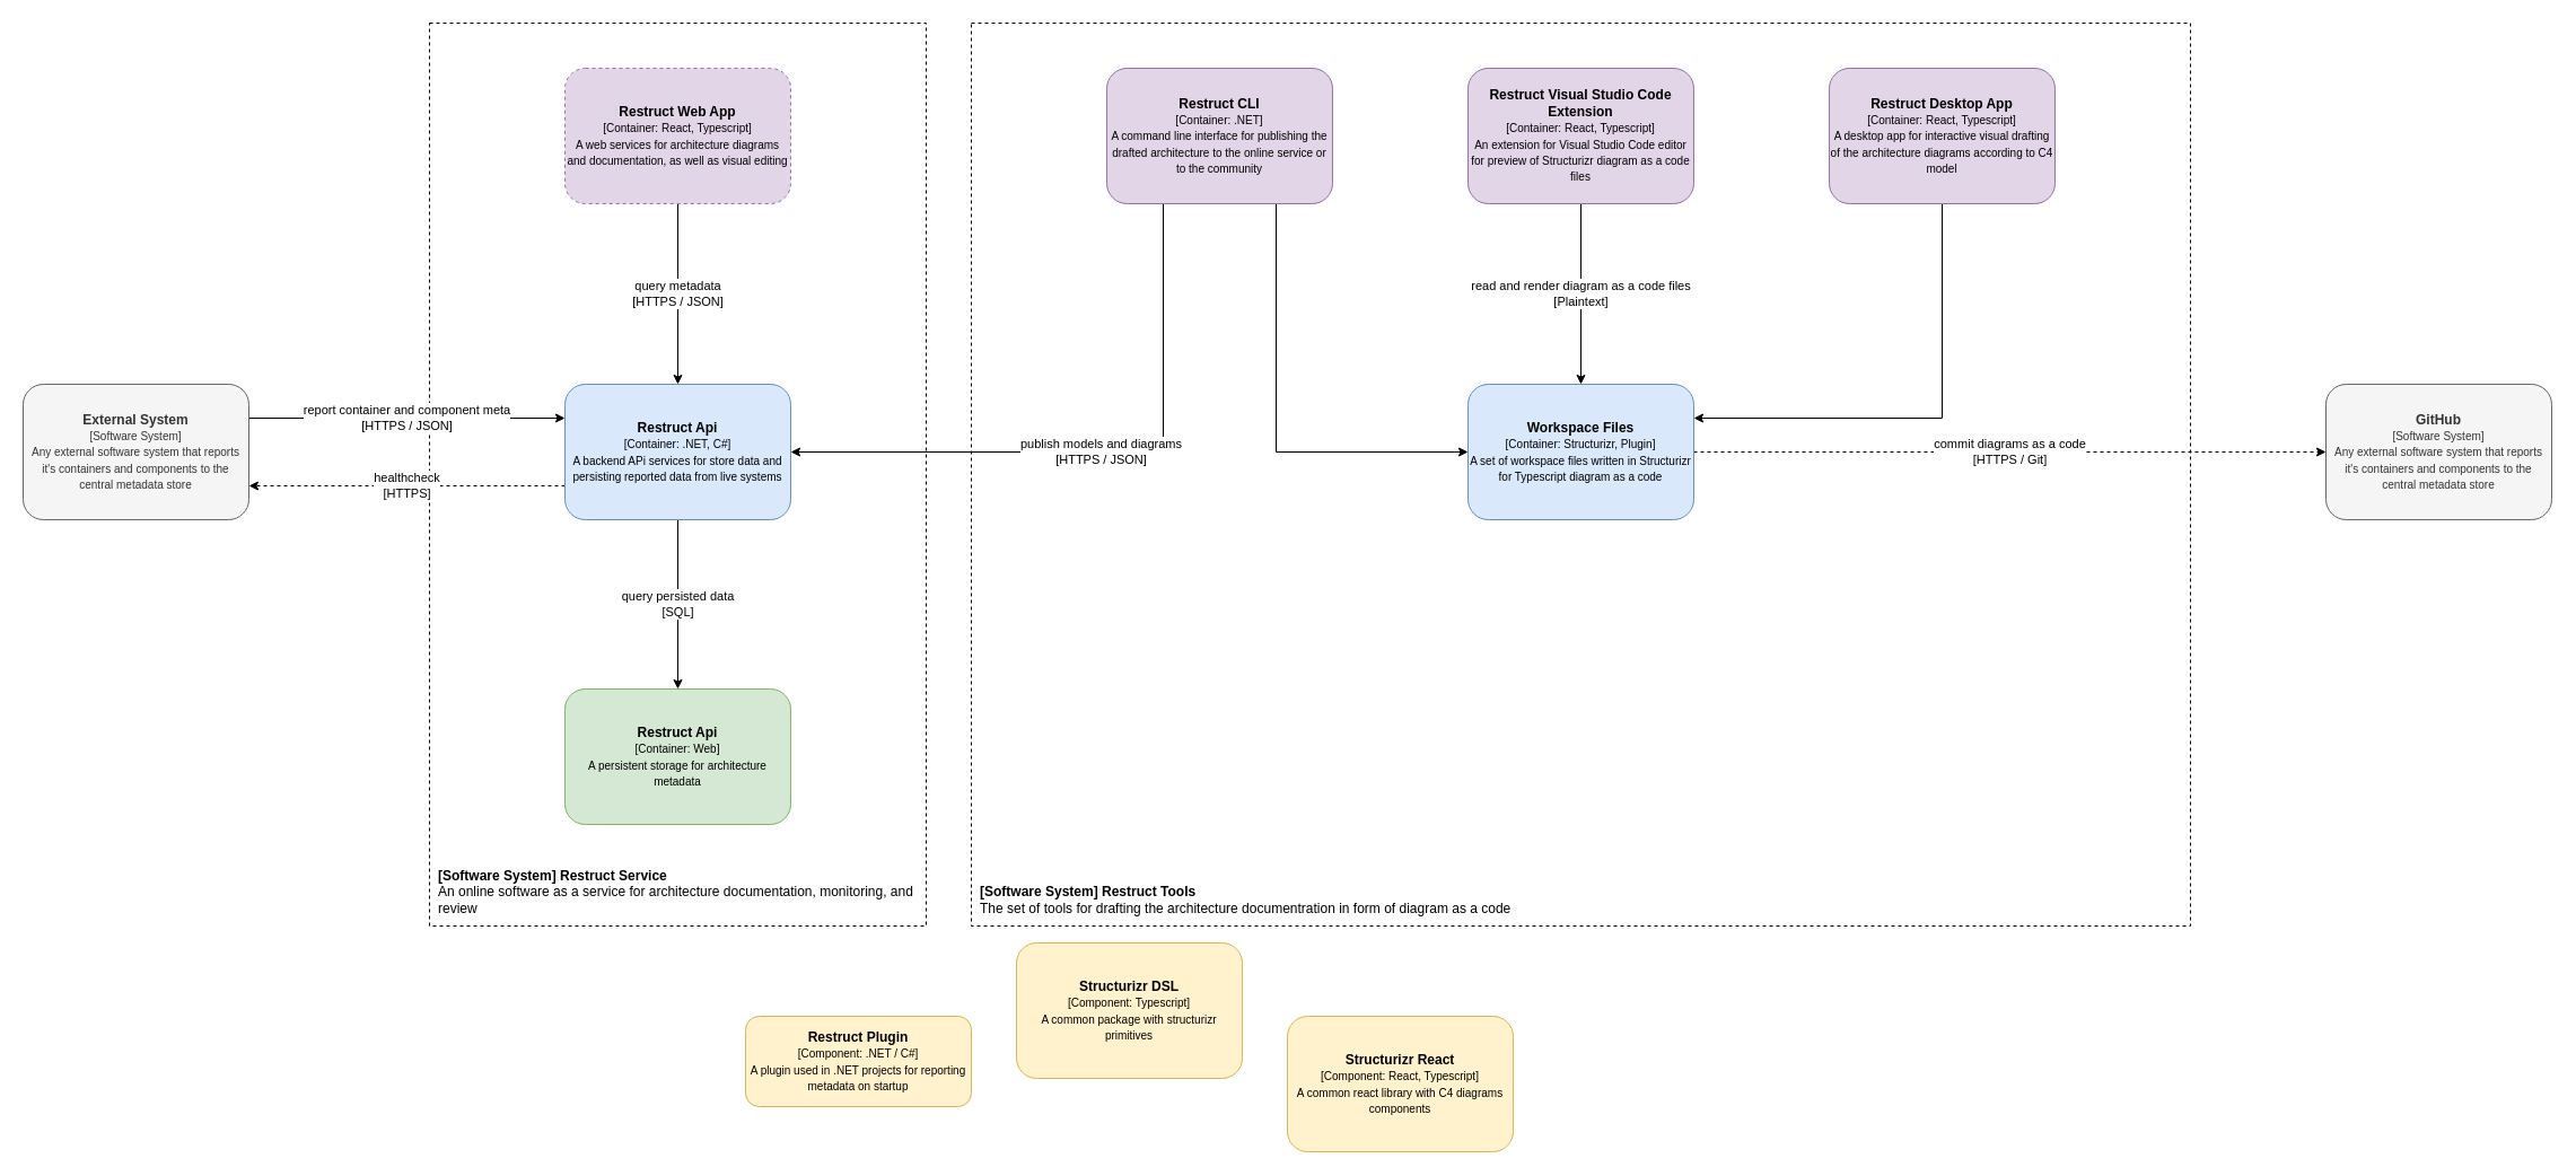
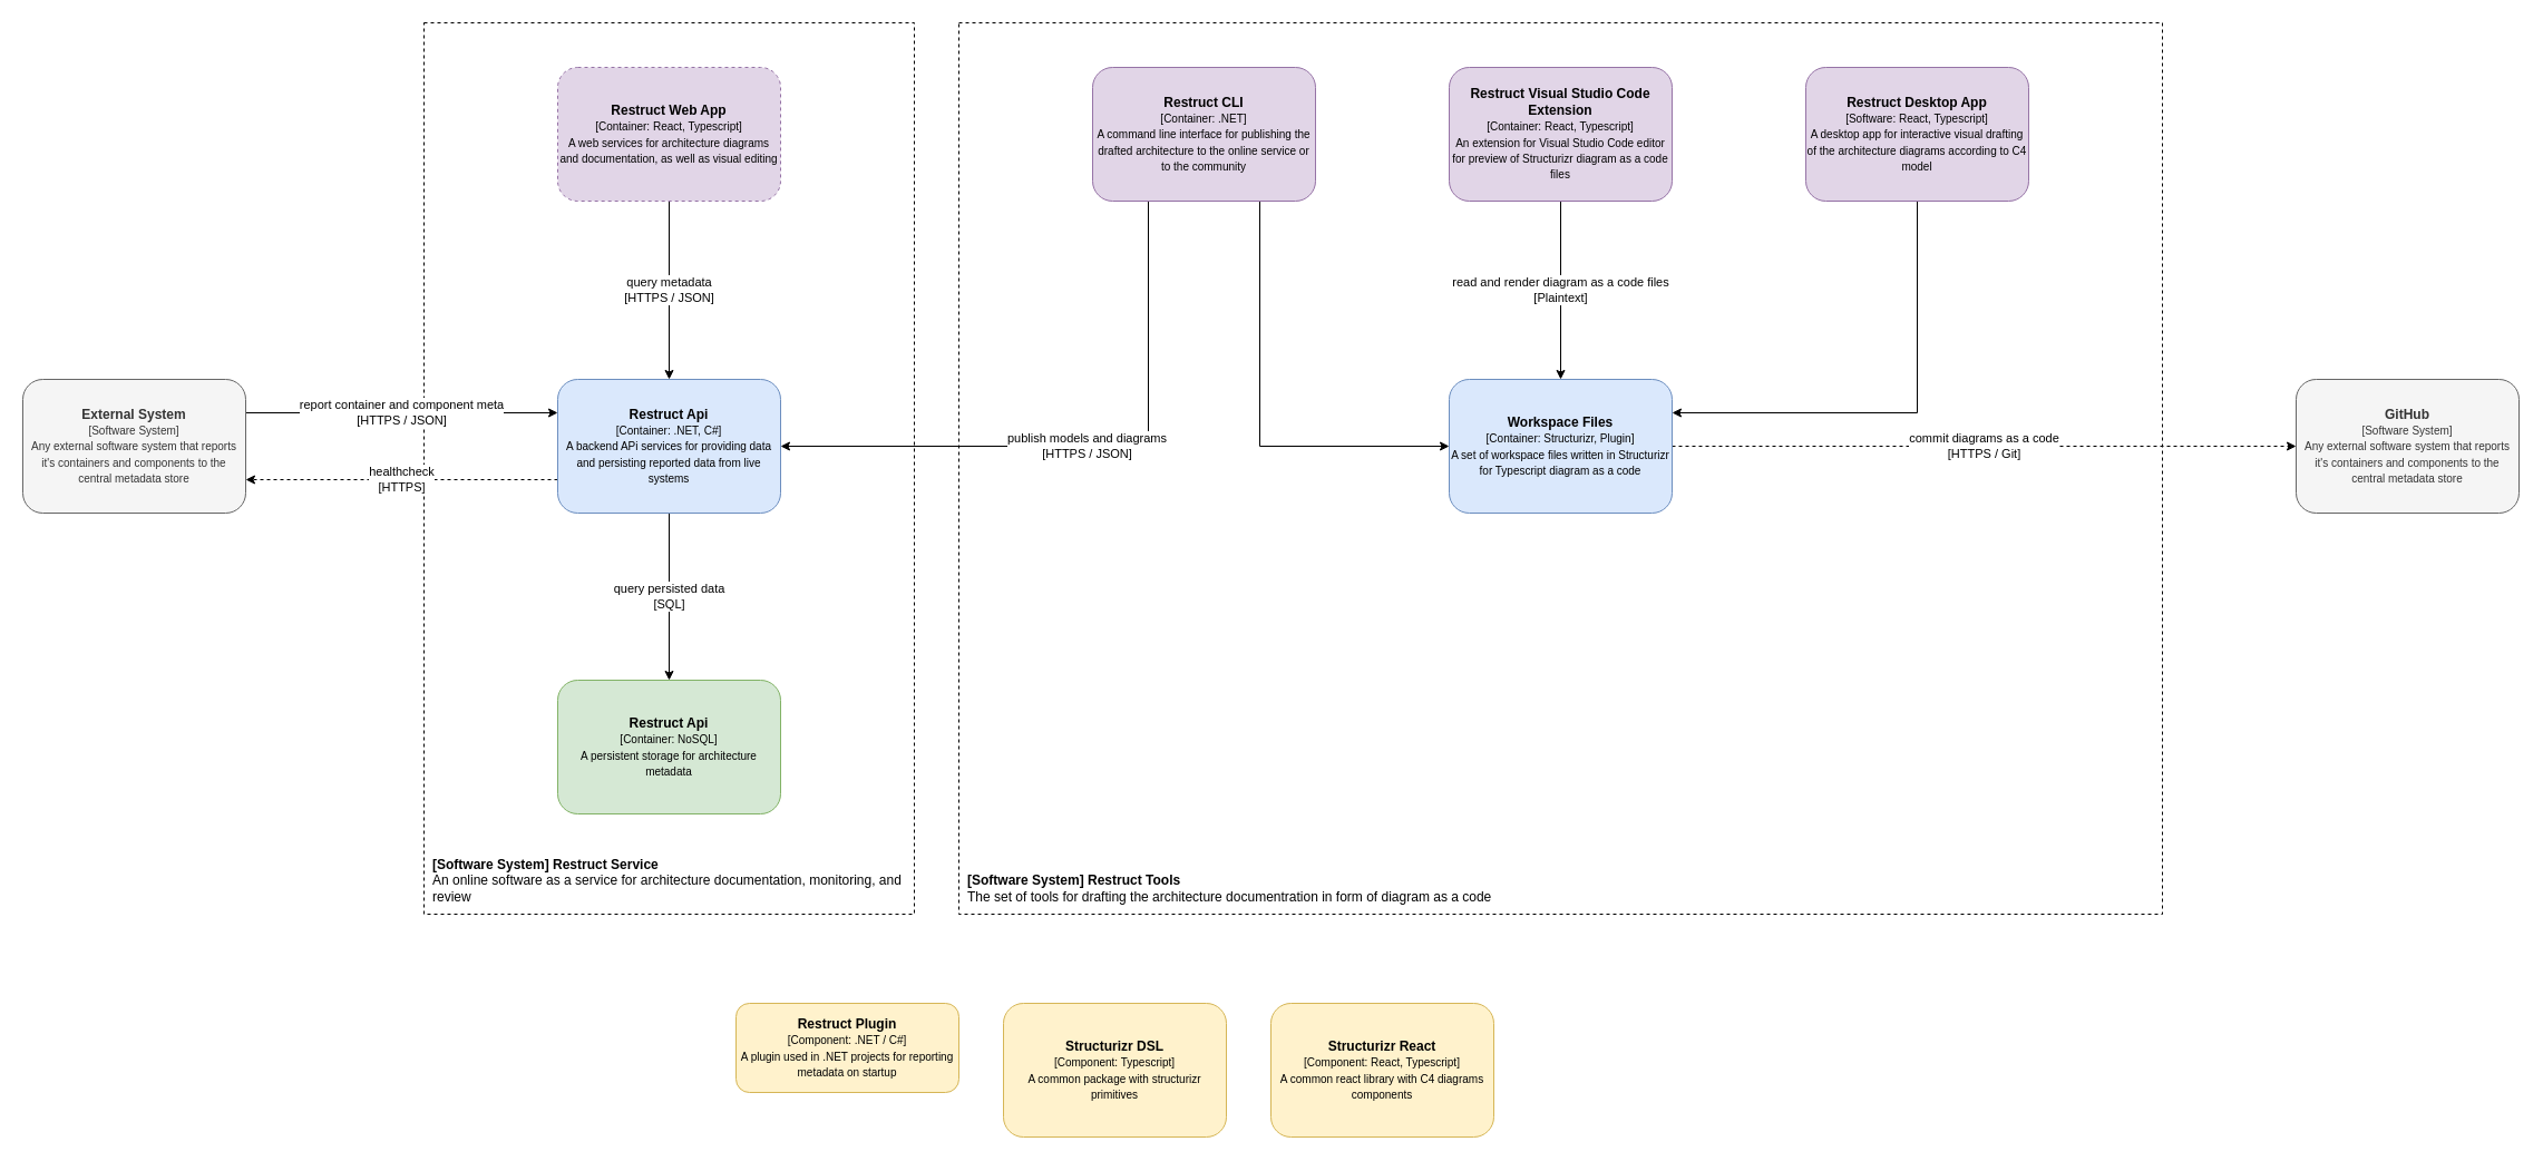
  <mxCell id="0" />
  <mxCell id="1" parent="0" />
  <mxCell id="2" value="&lt;b&gt;[Software System] Restruct Tools&lt;/b&gt;&lt;br&gt;The set of tools for drafting the architecture documentration in form of diagram as a code" style="rounded=0;whiteSpace=wrap;html=1;verticalAlign=bottom;align=left;spacing=8;dashed=1;" vertex="1" parent="1"><mxGeometry x="860" y="20" width="1080" height="800" as="geometry" /></mxCell>
  <mxCell id="3" value="&lt;b&gt;[Software System] Restruct Service&lt;/b&gt;&lt;br&gt;An online software as a service for architecture documentation, monitoring, and review" style="rounded=0;whiteSpace=wrap;html=1;verticalAlign=bottom;align=left;spacing=8;dashed=1;" vertex="1" parent="1"><mxGeometry x="380" y="20" width="440" height="800" as="geometry" /></mxCell>
  <mxCell id="4" value="report container and component meta&lt;br&gt;[HTTPS / JSON]" style="edgeStyle=orthogonalEdgeStyle;rounded=0;orthogonalLoop=1;jettySize=auto;html=1;exitX=1;exitY=0.25;exitDx=0;exitDy=0;entryX=0;entryY=0.25;entryDx=0;entryDy=0;" edge="1" parent="1" source="5" target="10"><mxGeometry relative="1" as="geometry" /></mxCell>
  <mxCell id="5" value="&lt;b&gt;External System&lt;/b&gt;&lt;br&gt;&lt;font style=&quot;font-size: 10px&quot;&gt;[Software System]&lt;br&gt;Any external software system that reports it's containers and components to the central metadata store&lt;br&gt;&lt;/font&gt;" style="rounded=1;whiteSpace=wrap;html=1;align=center;strokeColor=#666666;fillColor=#f5f5f5;comic=0;resizable=0;fontColor=#333333;" vertex="1" parent="1"><mxGeometry x="20" y="340" width="200" height="120" as="geometry" /></mxCell>
  <mxCell id="6" value="query metadata&lt;br&gt;[HTTPS / JSON]" style="edgeStyle=orthogonalEdgeStyle;rounded=0;orthogonalLoop=1;jettySize=auto;html=1;" edge="1" parent="1" source="7" target="10"><mxGeometry relative="1" as="geometry" /></mxCell>
  <mxCell id="7" value="&lt;b&gt;Restruct Web App&lt;/b&gt;&lt;br&gt;&lt;font style=&quot;font-size: 10px&quot;&gt;[Container: React, Typescript]&lt;br&gt;A web services for architecture diagrams and documentation, as well as visual editing&lt;br&gt;&lt;/font&gt;" style="rounded=1;whiteSpace=wrap;html=1;align=center;strokeColor=#9673a6;fillColor=#e1d5e7;comic=0;resizable=0;dashed=1;" vertex="1" parent="1"><mxGeometry x="500" y="60" width="200" height="120" as="geometry" /></mxCell>
  <mxCell id="8" value="query persisted data&lt;br&gt;[SQL]" style="edgeStyle=orthogonalEdgeStyle;rounded=0;orthogonalLoop=1;jettySize=auto;html=1;" edge="1" parent="1" source="10" target="11"><mxGeometry relative="1" as="geometry" /></mxCell>
  <mxCell id="9" value="healthcheck&lt;br&gt;[HTTPS]" style="edgeStyle=orthogonalEdgeStyle;rounded=0;orthogonalLoop=1;jettySize=auto;html=1;entryX=1;entryY=0.75;entryDx=0;entryDy=0;exitX=0;exitY=0.75;exitDx=0;exitDy=0;dashed=1;" edge="1" parent="1" source="10" target="5"><mxGeometry relative="1" as="geometry" /></mxCell>
- <mxCell id="10" value="&lt;b&gt;Restruct Api&lt;/b&gt;&lt;br&gt;&lt;font style=&quot;font-size: 10px&quot;&gt;[Container: .NET, C#]&lt;br&gt;A backend APi services for store data and persisting reported data from live systems&lt;br&gt;&lt;/font&gt;" style="rounded=1;whiteSpace=wrap;html=1;align=center;strokeColor=#6c8ebf;fillColor=#dae8fc;comic=0;resizable=0;" vertex="1" parent="1"><mxGeometry x="500" y="340" width="200" height="120" as="geometry" /></mxCell>
- <mxCell id="11" value="&lt;b&gt;Restruct Api&lt;/b&gt;&lt;br&gt;&lt;font style=&quot;font-size: 10px&quot;&gt;[Container: Web]&lt;br&gt;A persistent storage for architecture metadata&lt;br&gt;&lt;/font&gt;" style="rounded=1;whiteSpace=wrap;html=1;align=center;strokeColor=#82b366;fillColor=#d5e8d4;comic=0;resizable=0;" vertex="1" parent="1"><mxGeometry x="500" y="610" width="200" height="120" as="geometry" /></mxCell>
+ <mxCell id="10" value="&lt;b&gt;Restruct Api&lt;/b&gt;&lt;br&gt;&lt;font style=&quot;font-size: 10px&quot;&gt;[Container: .NET, C#]&lt;br&gt;A backend APi services for providing data and persisting reported data from live systems&lt;br&gt;&lt;/font&gt;" style="rounded=1;whiteSpace=wrap;html=1;align=center;strokeColor=#6c8ebf;fillColor=#dae8fc;comic=0;resizable=0;" vertex="1" parent="1"><mxGeometry x="500" y="340" width="200" height="120" as="geometry" /></mxCell>
+ <mxCell id="11" value="&lt;b&gt;Restruct Api&lt;/b&gt;&lt;br&gt;&lt;font style=&quot;font-size: 10px&quot;&gt;[Container: NoSQL]&lt;br&gt;A persistent storage for architecture metadata&lt;br&gt;&lt;/font&gt;" style="rounded=1;whiteSpace=wrap;html=1;align=center;strokeColor=#82b366;fillColor=#d5e8d4;comic=0;resizable=0;" vertex="1" parent="1"><mxGeometry x="500" y="610" width="200" height="120" as="geometry" /></mxCell>
  <mxCell id="12" value="read and render diagram as a code files&lt;br&gt;[Plaintext]" style="edgeStyle=orthogonalEdgeStyle;rounded=0;orthogonalLoop=1;jettySize=auto;html=1;" edge="1" parent="1" source="13" target="15"><mxGeometry relative="1" as="geometry" /></mxCell>
  <mxCell id="13" value="&lt;b&gt;Restruct Visual Studio Code Extension&lt;/b&gt;&lt;br&gt;&lt;font style=&quot;font-size: 10px&quot;&gt;[Container: React, Typescript]&lt;br&gt;An extension for Visual Studio Code editor for preview of Structurizr diagram as a code files&lt;/font&gt;" style="rounded=1;whiteSpace=wrap;html=1;align=center;strokeColor=#9673a6;fillColor=#e1d5e7;comic=0;resizable=0;" vertex="1" parent="1"><mxGeometry x="1300" y="60" width="200" height="120" as="geometry" /></mxCell>
  <mxCell id="14" value="commit diagrams as a code&lt;br&gt;[HTTPS / Git]" style="edgeStyle=orthogonalEdgeStyle;rounded=0;orthogonalLoop=1;jettySize=auto;html=1;dashed=1;" edge="1" parent="1" source="15" target="16"><mxGeometry relative="1" as="geometry" /></mxCell>
  <mxCell id="15" value="&lt;b&gt;Workspace Files&lt;/b&gt;&lt;br&gt;&lt;font style=&quot;font-size: 10px&quot;&gt;[Container: Structurizr, Plugin]&lt;br&gt;A set of workspace files written in Structurizr for Typescript diagram as a code&lt;br&gt;&lt;/font&gt;" style="rounded=1;whiteSpace=wrap;html=1;align=center;strokeColor=#6c8ebf;fillColor=#dae8fc;comic=0;resizable=0;" vertex="1" parent="1"><mxGeometry x="1300" y="340" width="200" height="120" as="geometry" /></mxCell>
  <mxCell id="16" value="&lt;b&gt;GitHub&lt;/b&gt;&lt;br&gt;&lt;font style=&quot;font-size: 10px&quot;&gt;[Software System]&lt;br&gt;Any external software system that reports it's containers and components to the central metadata store&lt;br&gt;&lt;/font&gt;" style="rounded=1;whiteSpace=wrap;html=1;align=center;strokeColor=#666666;fillColor=#f5f5f5;comic=0;resizable=0;fontColor=#333333;" vertex="1" parent="1"><mxGeometry x="2060" y="340" width="200" height="120" as="geometry" /></mxCell>
  <mxCell id="17" style="edgeStyle=orthogonalEdgeStyle;rounded=0;orthogonalLoop=1;jettySize=auto;html=1;entryX=1;entryY=0.25;entryDx=0;entryDy=0;exitX=0.5;exitY=1;exitDx=0;exitDy=0;" edge="1" parent="1" source="18" target="15"><mxGeometry relative="1" as="geometry" /></mxCell>
- <mxCell id="18" value="&lt;b&gt;Restruct Desktop App&lt;/b&gt;&lt;br&gt;&lt;font style=&quot;font-size: 10px&quot;&gt;[Container: React, Typescript]&lt;br&gt;A desktop app for interactive visual drafting of the architecture diagrams according to C4 model&lt;/font&gt;" style="rounded=1;whiteSpace=wrap;html=1;align=center;strokeColor=#9673a6;fillColor=#e1d5e7;comic=0;resizable=0;" vertex="1" parent="1"><mxGeometry x="1620" y="60" width="200" height="120" as="geometry" /></mxCell>
+ <mxCell id="18" value="&lt;b&gt;Restruct Desktop App&lt;/b&gt;&lt;br&gt;&lt;font style=&quot;font-size: 10px&quot;&gt;[Software: React, Typescript]&lt;br&gt;A desktop app for interactive visual drafting of the architecture diagrams according to C4 model&lt;/font&gt;" style="rounded=1;whiteSpace=wrap;html=1;align=center;strokeColor=#9673a6;fillColor=#e1d5e7;comic=0;resizable=0;" vertex="1" parent="1"><mxGeometry x="1620" y="60" width="200" height="120" as="geometry" /></mxCell>
  <mxCell id="19" value="publish models and diagrams&lt;br&gt;[HTTPS / JSON]" style="edgeStyle=orthogonalEdgeStyle;rounded=0;orthogonalLoop=1;jettySize=auto;html=1;exitX=0.25;exitY=1;exitDx=0;exitDy=0;entryX=1;entryY=0.5;entryDx=0;entryDy=0;" edge="1" parent="1" source="21" target="10"><mxGeometry relative="1" as="geometry" /></mxCell>
  <mxCell id="20" style="edgeStyle=orthogonalEdgeStyle;rounded=0;orthogonalLoop=1;jettySize=auto;html=1;entryX=0;entryY=0.5;entryDx=0;entryDy=0;exitX=0.75;exitY=1;exitDx=0;exitDy=0;" edge="1" parent="1" source="21" target="15"><mxGeometry relative="1" as="geometry" /></mxCell>
  <mxCell id="21" value="&lt;b&gt;Restruct CLI&lt;/b&gt;&lt;br&gt;&lt;font style=&quot;font-size: 10px&quot;&gt;[Container: .NET]&lt;br&gt;A command line interface for publishing the drafted architecture to the online service or to the community&lt;/font&gt;" style="rounded=1;whiteSpace=wrap;html=1;align=center;strokeColor=#9673a6;fillColor=#e1d5e7;comic=0;resizable=0;" vertex="1" parent="1"><mxGeometry x="980" y="60" width="200" height="120" as="geometry" /></mxCell>
  <mxCell id="22" value="&lt;b&gt;Structurizr React&lt;/b&gt;&lt;br&gt;&lt;font style=&quot;font-size: 10px&quot;&gt;[Component: React, Typescript]&lt;br&gt;A common react library with C4 diagrams components&lt;/font&gt;" style="rounded=1;whiteSpace=wrap;html=1;align=center;strokeColor=#d6b656;fillColor=#fff2cc;comic=0;resizable=0;" vertex="1" parent="1"><mxGeometry x="1140" y="900" width="200" height="120" as="geometry" /></mxCell>
- <mxCell id="23" value="&lt;b&gt;Structurizr DSL&lt;/b&gt;&lt;br&gt;&lt;font style=&quot;font-size: 10px&quot;&gt;[Component: Typescript]&lt;br&gt;A common package with structurizr primitives&lt;/font&gt;" style="rounded=1;whiteSpace=wrap;html=1;align=center;strokeColor=#d6b656;fillColor=#fff2cc;comic=0;resizable=0;" vertex="1" parent="1"><mxGeometry x="900" y="835" width="200" height="120" as="geometry" /></mxCell>
+ <mxCell id="23" value="&lt;b&gt;Structurizr DSL&lt;/b&gt;&lt;br&gt;&lt;font style=&quot;font-size: 10px&quot;&gt;[Component: Typescript]&lt;br&gt;A common package with structurizr primitives&lt;/font&gt;" style="rounded=1;whiteSpace=wrap;html=1;align=center;strokeColor=#d6b656;fillColor=#fff2cc;comic=0;resizable=0;" vertex="1" parent="1"><mxGeometry x="900" y="900" width="200" height="120" as="geometry" /></mxCell>
  <mxCell id="24" value="&lt;b&gt;Restruct Plugin&lt;/b&gt;&lt;br&gt;&lt;font style=&quot;font-size: 10px&quot;&gt;[Component: .NET / C#]&lt;br&gt;A plugin used in .NET projects for reporting metadata on startup&lt;/font&gt;" style="rounded=1;whiteSpace=wrap;html=1;align=center;strokeColor=#d6b656;fillColor=#fff2cc;comic=0;resizable=0;" vertex="1" parent="1"><mxGeometry x="660" y="900" width="200" height="80" as="geometry" /></mxCell>
